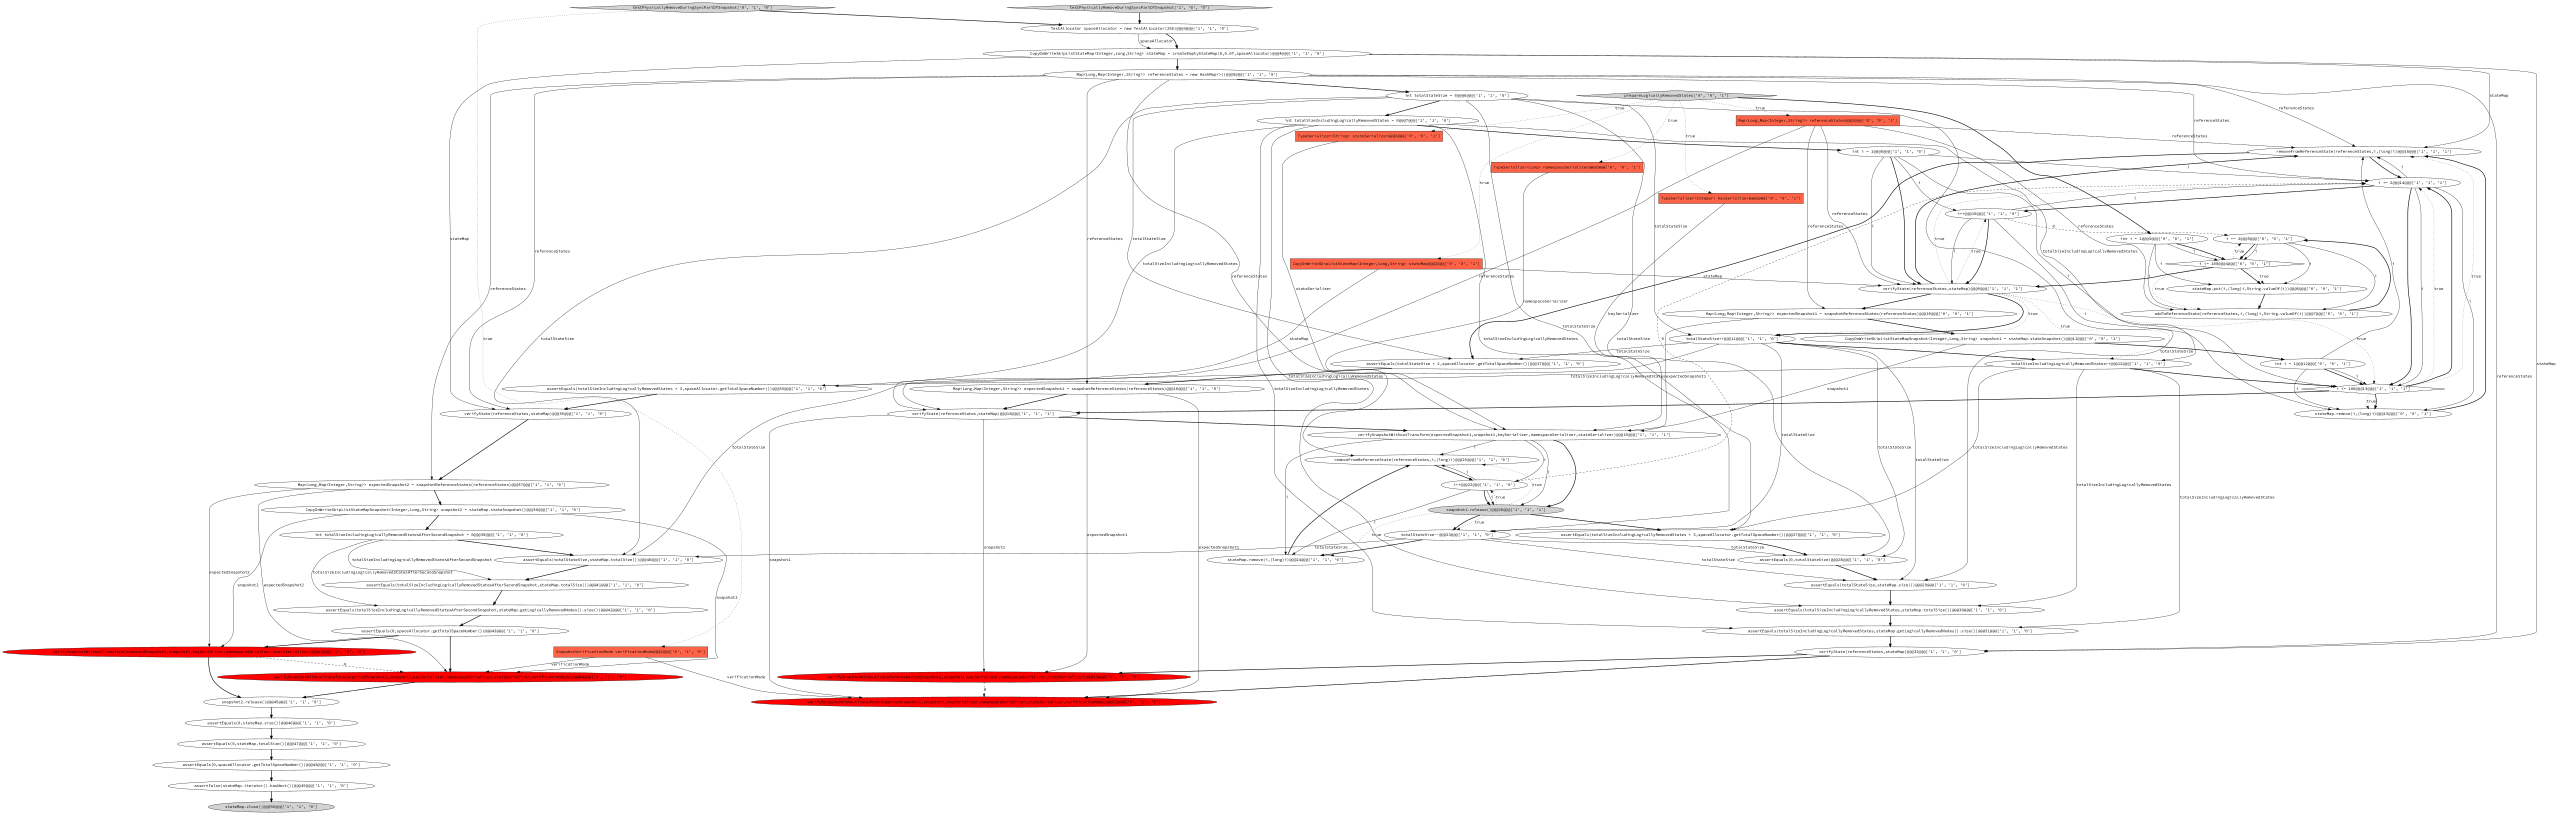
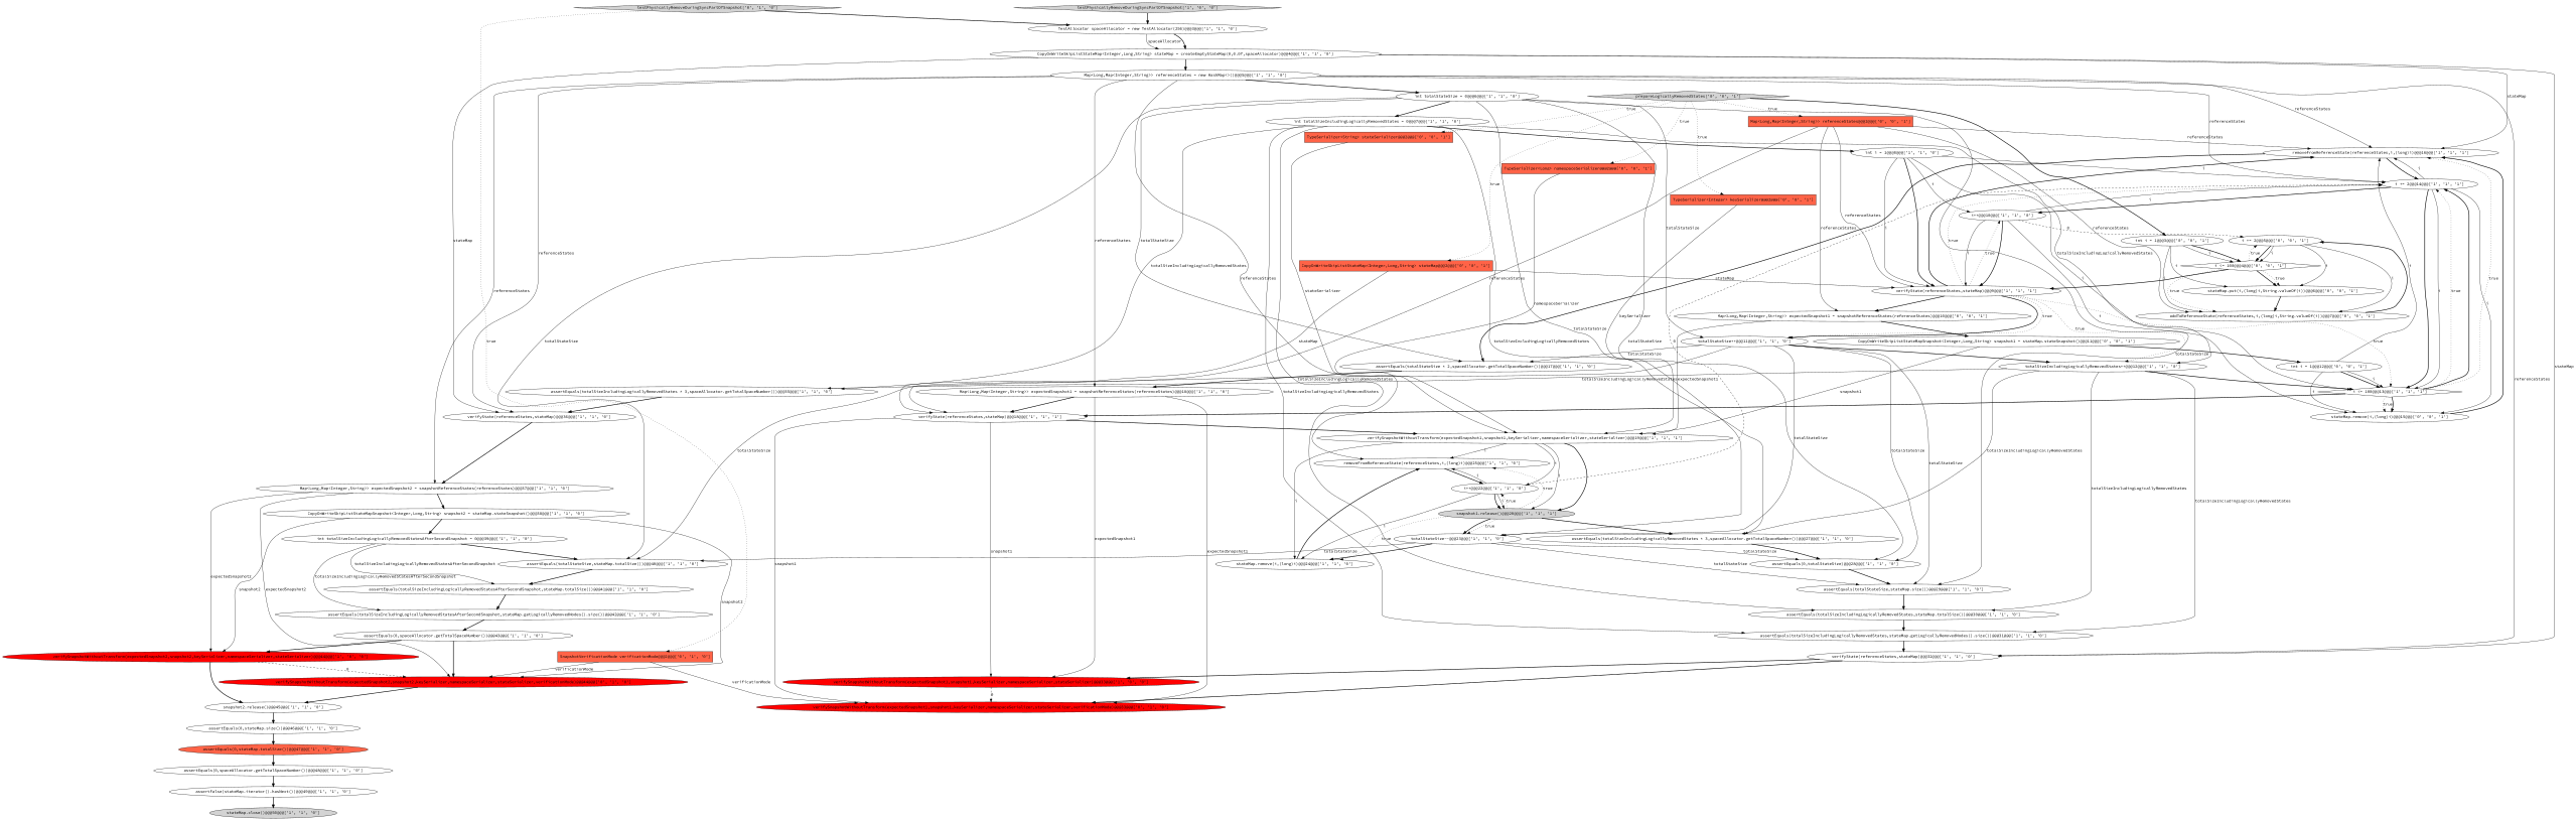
  digraph {
    fontname="Source Code Pro"
    node [fillcolor=white fontname="Source Code Pro" shape=ellipse style=filled]
    edge [fontname="Source Code Pro" style=solid]
    n1 [label="int totalSizeIncludingLogicallyRemovedStatesAfterSecondSnapshot = 0@@@39@@@['1', '1', '0']"]
    n2 [label="assertEquals(totalSizeIncludingLogicallyRemovedStatesAfterSecondSnapshot,stateMap.totalSize())@@@41@@@['1', '1', '0']"]
    n3 [label="assertEquals(totalStateSize,stateMap.totalSize())@@@40@@@['1', '1', '0']"]
    n4 [label="assertEquals(totalSizeIncludingLogicallyRemovedStatesAfterSecondSnapshot,stateMap.getLogicallyRemovedNodes().size())@@@42@@@['1', '1', '0']"]
    n5 [label="assertEquals(0,spaceAllocator.getTotalSpaceNumber())@@@43@@@['1', '1', '0']"]
    n6 [label="CopyOnWriteSkipListStateMapSnapshot<Integer,Long,String> snapshot2 = stateMap.stateSnapshot()@@@38@@@['1', '1', '0']"]
    n7 [fillcolor=red label="verifySnapshotWithoutTransform(expectedSnapshot2,snapshot2,keySerializer,namespaceSerializer,stateSerializer)@@@44@@@['1', '0', '0']"]
    n8 [fillcolor=red label="verifySnapshotWithoutTransform(expectedSnapshot2,snapshot2,keySerializer,namespaceSerializer,stateSerializer,verificationMode)@@@44@@@['0', '1', '0']"]
    n9 [label="snapshot2.release()@@@45@@@['1', '1', '0']"]
    n10 [label="CopyOnWriteSkipListStateMap<Integer,Long,String> stateMap = createEmptyStateMap(0,0.0f,spaceAllocator)@@@4@@@['1', '1', '0']"]
    n11 [label="removeFromReferenceState(referenceStates,i,(long)i)@@@16@@@['1', '1', '1']"]
    n12 [label="verifyState(referenceStates,stateMap)@@@36@@@['1', '1', '0']"]
    n13 [label="Map<Long,Map<Integer,String>> referenceStates = new HashMap<>()@@@5@@@['1', '1', '0']"]
    n14 [label="verifyState(referenceStates,stateMap)@@@32@@@['1', '1', '0']"]
    n15 [label="i += 2@@@14@@@['1', '1', '1']"]
    n16 [label="assertEquals(totalStateSize * 2,spaceAllocator.getTotalSpaceNumber())@@@17@@@['1', '1', '0']"]
    n17 [label="Map<Long,Map<Integer,String>> expectedSnapshot2 = snapshotReferenceStates(referenceStates)@@@37@@@['1', '1', '0']"]
    n18 [label="removeFromReferenceState(referenceStates,i,(long)i)@@@25@@@['1', '1', '0']"]
    n19 [label="int totalStateSize = 0@@@6@@@['1', '1', '0']"]
    n20 [label="Map<Long,Map<Integer,String>> expectedSnapshot1 = snapshotReferenceStates(referenceStates)@@@18@@@['1', '1', '0']"]
    n21 [fillcolor=red label="verifySnapshotWithoutTransform(expectedSnapshot1,snapshot1,keySerializer,namespaceSerializer,stateSerializer)@@@33@@@['1', '0', '0']"]
    n22 [fillcolor=red label="verifySnapshotWithoutTransform(expectedSnapshot1,snapshot1,keySerializer,namespaceSerializer,stateSerializer,verificationMode)@@@33@@@['0', '1', '0']"]
    n23 [label="i++@@@10@@@['1', '1', '0']"]
    n24 [label="i <= 100@@@13@@@['1', '1', '1']" shape=diamond]
    n25 [label="stateMap.remove(i,(long)i)@@@15@@@['0', '0', '1']"]
    n26 [label="addToReferenceState(referenceStates,i,(long)i,String.valueOf(i))@@@7@@@['0', '0', '1']"]
    n27 [label="i += 2@@@5@@@['0', '0', '1']"]
    n28 [label="i <= 100@@@4@@@['0', '0', '1']" shape=diamond]
    n29 [label="stateMap.put(i,(long)i,String.valueOf(i))@@@6@@@['0', '0', '1']"]
    n30 [label="int i = 1@@@8@@@['1', '1', '0']"]
    n31 [label="verifyState(referenceStates,stateMap)@@@9@@@['1', '1', '1']"]
    n32 [label="verifyState(referenceStates,stateMap)@@@18@@@['1', '1', '1']"]
    n33 [label="totalSizeIncludingLogicallyRemovedStates++@@@12@@@['1', '1', '0']"]
    n34 [label="Map<Long,Map<Integer,String>> expectedSnapshot1 = snapshotReferenceStates(referenceStates)@@@10@@@['0', '0', '1']"]
    n35 [label="totalStateSize++@@@11@@@['1', '1', '0']"]
    n36 [label="assertEquals(totalSizeIncludingLogicallyRemovedStates,stateMap.getLogicallyRemovedNodes().size())@@@31@@@['1', '1', '0']"]
    n37 [label="assertEquals(totalSizeIncludingLogicallyRemovedStates * 3,spaceAllocator.getTotalSpaceNumber())@@@35@@@['1', '1', '0']"]
    n38 [label="assertEquals(totalSizeIncludingLogicallyRemovedStates,stateMap.totalSize())@@@30@@@['1', '1', '0']"]
    n39 [label="assertEquals(totalSizeIncludingLogicallyRemovedStates * 3,spaceAllocator.getTotalSpaceNumber())@@@27@@@['1', '1', '0']"]
    n40 [label="assertEquals(0,totalStateSize)@@@28@@@['1', '1', '0']"]
    n41 [label="verifySnapshotWithoutTransform(expectedSnapshot1,snapshot1,keySerializer,namespaceSerializer,stateSerializer)@@@19@@@['1', '1', '1']"]
    n42 [label="assertEquals(0,stateMap.size())@@@46@@@['1', '1', '0']"]
-   n43 [label="assertEquals(0,stateMap.totalSize())@@@47@@@['1', '1', '0']"]
+   n43 [fillcolor=tomato label="assertEquals(0,stateMap.totalSize())@@@47@@@['1', '1', '0']"]
    n44 [label="int i = 1@@@12@@@['0', '0', '1']"]
    n45 [label="i++@@@22@@@['1', '1', '0']"]
    n46 [fillcolor=lightgray label="snapshot1.release()@@@20@@@['1', '1', '1']"]
    n47 [label="stateMap.remove(i,(long)i)@@@24@@@['1', '1', '0']"]
    n48 [label="CopyOnWriteSkipListStateMapSnapshot<Integer,Long,String> snapshot1 = stateMap.stateSnapshot()@@@11@@@['0', '0', '1']"]
    n49 [label="int totalSizeIncludingLogicallyRemovedStates = 0@@@7@@@['1', '1', '0']"]
    n50 [label="totalStateSize--@@@23@@@['1', '1', '0']"]
    n51 [label="assertEquals(totalStateSize,stateMap.size())@@@29@@@['1', '1', '0']"]
    n52 [fillcolor=tomato label="CopyOnWriteSkipListStateMap<Integer,Long,String> stateMap@@@2@@@['0', '0', '1']" shape=box]
    n53 [fillcolor=tomato label="TypeSerializer<String> stateSerializer@@@2@@@['0', '0', '1']" shape=box]
    n54 [fillcolor=tomato label="TypeSerializer<Long> namespaceSerializer@@@2@@@['0', '0', '1']" shape=box]
    n55 [label="int i = 1@@@3@@@['0', '0', '1']"]
    n56 [label="TestAllocator spaceAllocator = new TestAllocator(256)@@@3@@@['1', '1', '0']"]
    n57 [fillcolor=tomato label="SnapshotVerificationMode verificationMode@@@2@@@['0', '1', '0']" shape=box]
    n58 [fillcolor=tomato label="Map<Long,Map<Integer,String>> referenceStates@@@2@@@['0', '0', '1']" shape=box]
    n59 [fillcolor=lightgray label="testPhysicallyRemoveDuringSyncPartOfSnapshot['0', '1', '0']" shape=diamond]
    n60 [label="assertEquals(0,spaceAllocator.getTotalSpaceNumber())@@@48@@@['1', '1', '0']"]
    n61 [label="assertFalse(stateMap.iterator().hasNext())@@@49@@@['1', '1', '0']"]
    n62 [fillcolor=lightgray label="stateMap.close()@@@50@@@['1', '1', '0']"]
    n63 [fillcolor=lightgray label="prepareLogicallyRemovedStates['0', '0', '1']" shape=diamond]
    n64 [fillcolor=tomato label="TypeSerializer<Integer> keySerializer@@@2@@@['0', '0', '1']" shape=box]
    n65 [fillcolor=lightgray label="testPhysicallyRemoveDuringSyncPartOfSnapshot['1', '0', '0']" shape=diamond]
    n1 -> n2 [label=totalSizeIncludingLogicallyRemovedStatesAfterSecondSnapshot]
    n1 -> n3 [style=bold]
    n1 -> n4 [label=totalSizeIncludingLogicallyRemovedStatesAfterSecondSnapshot]
    n2 -> n4 [style=bold]
    n3 -> n2 [style=bold]
    n4 -> n5 [style=bold]
    n5 -> n7 [style=bold]
    n5 -> n8 [style=bold]
    n6 -> n1 [style=bold]
    n6 -> n7 [label=snapshot2]
    n6 -> n8 [label=snapshot2]
    n7 -> n8 [label=0 style=dashed]
    n7 -> n9 [style=bold]
    n8 -> n9 [style=bold]
    n9 -> n42 [style=bold]
    n10 -> n11 [label=stateMap]
    n10 -> n12 [label=stateMap]
    n10 -> n13 [style=bold]
    n10 -> n14 [label=stateMap]
    n11 -> n15 [style=bold]
    n11 -> n16 [style=bold]
    n12 -> n17 [style=bold]
    n13 -> n11 [label=referenceStates]
    n13 -> n12 [label=referenceStates]
    n13 -> n14 [label=referenceStates]
    n13 -> n15 [label=referenceStates]
    n13 -> n17 [label=referenceStates]
    n13 -> n18 [label=referenceStates]
    n13 -> n19 [style=bold]
    n13 -> n20 [label=referenceStates]
    n14 -> n21 [style=bold]
    n14 -> n22 [style=bold]
    n15 -> n11 [label=i]
    n15 -> n23 [style=bold]
    n15 -> n24 [style=bold]
    n15 -> n24 [label=i]
    n15 -> n25 [label=i]
    n16 -> n20 [style=bold]
    n17 -> n6 [style=bold]
    n17 -> n7 [label=expectedSnapshot2]
    n17 -> n8 [label=expectedSnapshot2]
    n18 -> n45 [style=bold]
    n19 -> n3 [label=totalStateSize]
    n19 -> n16 [label=totalStateSize]
    n19 -> n35 [label=totalStateSize]
    n19 -> n40 [label=totalStateSize]
    n19 -> n49 [style=bold]
    n19 -> n50 [label=totalStateSize]
    n19 -> n51 [label=totalStateSize]
    n20 -> n21 [label=expectedSnapshot1]
    n20 -> n22 [label=expectedSnapshot1]
    n20 -> n32 [style=bold]
    n21 -> n22 [label=0 style=dashed]
    n23 -> n15 [label=i]
    n23 -> n25 [label=i]
    n23 -> n27 [label=0 style=dashed]
    n23 -> n31 [style=bold]
    n23 -> n31 [label=i]
    n24 -> n11 [label=true style=dotted]
    n24 -> n15 [label=true style=dotted]
    n24 -> n15 [style=bold]
    n24 -> n25 [label=true style=dotted]
    n24 -> n25 [style=bold]
    n24 -> n32 [style=bold]
    n25 -> n11 [style=bold]
    n26 -> n27 [style=bold]
    n27 -> n26 [label=i]
    n27 -> n28 [style=bold]
    n27 -> n28 [label=i]
    n27 -> n29 [label=i]
    n28 -> n26 [label=true style=dotted]
    n28 -> n27 [label=true style=dotted]
    n28 -> n29 [style=bold]
    n28 -> n29 [label=true style=dotted]
    n28 -> n31 [style=bold]
    n29 -> n26 [style=bold]
    n30 -> n15 [label=i]
    n30 -> n23 [label=i]
    n30 -> n24 [label=i]
    n30 -> n31 [label=i]
    n30 -> n31 [style=bold]
    n31 -> n11 [style=bold]
    n31 -> n15 [label=true style=dotted]
    n31 -> n23 [label=true style=dotted]
    n31 -> n24 [label=true style=dotted]
    n31 -> n33 [label=true style=dotted]
    n31 -> n34 [style=bold]
    n31 -> n35 [style=bold]
    n31 -> n35 [label=true style=dotted]
    n32 -> n21 [label=snapshot1]
    n32 -> n22 [label=snapshot1]
    n32 -> n41 [style=bold]
    n33 -> n24 [style=bold]
    n33 -> n36 [label=totalSizeIncludingLogicallyRemovedStates]
    n33 -> n37 [label=totalSizeIncludingLogicallyRemovedStates]
    n33 -> n38 [label=totalSizeIncludingLogicallyRemovedStates]
    n33 -> n39 [label=totalSizeIncludingLogicallyRemovedStates]
    n34 -> n41 [label=expectedSnapshot1]
    n34 -> n48 [style=bold]
    n35 -> n3 [label=totalStateSize]
    n35 -> n16 [label=totalStateSize]
    n35 -> n33 [style=bold]
    n35 -> n40 [label=totalStateSize]
    n35 -> n50 [label=totalStateSize]
    n35 -> n51 [label=totalStateSize]
    n36 -> n14 [style=bold]
    n37 -> n12 [style=bold]
    n38 -> n36 [style=bold]
    n39 -> n40 [style=bold]
    n40 -> n51 [style=bold]
    n41 -> n18 [label=i]
    n41 -> n45 [label=i]
    n41 -> n46 [style=bold]
    n41 -> n46 [label=i]
    n41 -> n47 [label=i]
    n42 -> n43 [style=bold]
    n43 -> n60 [style=bold]
    n44 -> n11 [label=i]
    n44 -> n24 [style=bold]
    n44 -> n24 [label=i]
    n44 -> n25 [label=i]
    n45 -> n15 [label=0 style=dashed]
    n45 -> n18 [label=i]
    n45 -> n46 [style=bold]
    n45 -> n46 [label=i]
    n45 -> n47 [label=i]
    n46 -> n18 [label=true style=dotted]
    n46 -> n39 [style=bold]
    n46 -> n45 [label=true style=dotted]
    n46 -> n47 [label=true style=dotted]
    n46 -> n50 [label=true style=dotted]
    n46 -> n50 [style=bold]
    n47 -> n18 [style=bold]
    n48 -> n41 [label=snapshot1]
    n48 -> n44 [style=bold]
    n49 -> n30 [style=bold]
    n49 -> n33 [label=totalSizeIncludingLogicallyRemovedStates]
    n49 -> n36 [label=totalSizeIncludingLogicallyRemovedStates]
    n49 -> n37 [label=totalSizeIncludingLogicallyRemovedStates]
    n49 -> n38 [label=totalSizeIncludingLogicallyRemovedStates]
    n49 -> n39 [label=totalSizeIncludingLogicallyRemovedStates]
    n50 -> n3 [label=totalStateSize]
    n50 -> n40 [label=totalStateSize]
    n50 -> n47 [style=bold]
    n50 -> n51 [label=totalStateSize]
    n51 -> n38 [style=bold]
    n52 -> n31 [label=stateMap]
    n52 -> n32 [label=stateMap]
    n53 -> n41 [label=stateSerializer]
    n54 -> n41 [label=namespaceSerializer]
    n55 -> n26 [label=i]
    n55 -> n28 [style=bold]
    n55 -> n28 [label=i]
    n55 -> n29 [label=i]
    n56 -> n10 [label=spaceAllocator]
    n56 -> n10 [style=bold]
    n57 -> n8 [label=verificationMode]
    n57 -> n22 [label=verificationMode]
    n58 -> n11 [label=referenceStates]
    n58 -> n26 [label=referenceStates]
    n58 -> n31 [label=referenceStates]
    n58 -> n32 [label=referenceStates]
    n58 -> n34 [label=referenceStates]
    n59 -> n56 [style=bold]
    n59 -> n57 [label=true style=dotted]
    n60 -> n61 [style=bold]
    n61 -> n62 [style=bold]
    n63 -> n52 [label=true style=dotted]
    n63 -> n53 [label=true style=dotted]
    n63 -> n54 [label=true style=dotted]
    n63 -> n55 [style=bold]
    n63 -> n58 [label=true style=dotted]
    n63 -> n64 [label=true style=dotted]
    n64 -> n41 [label=keySerializer]
    n65 -> n56 [style=bold]
  }
